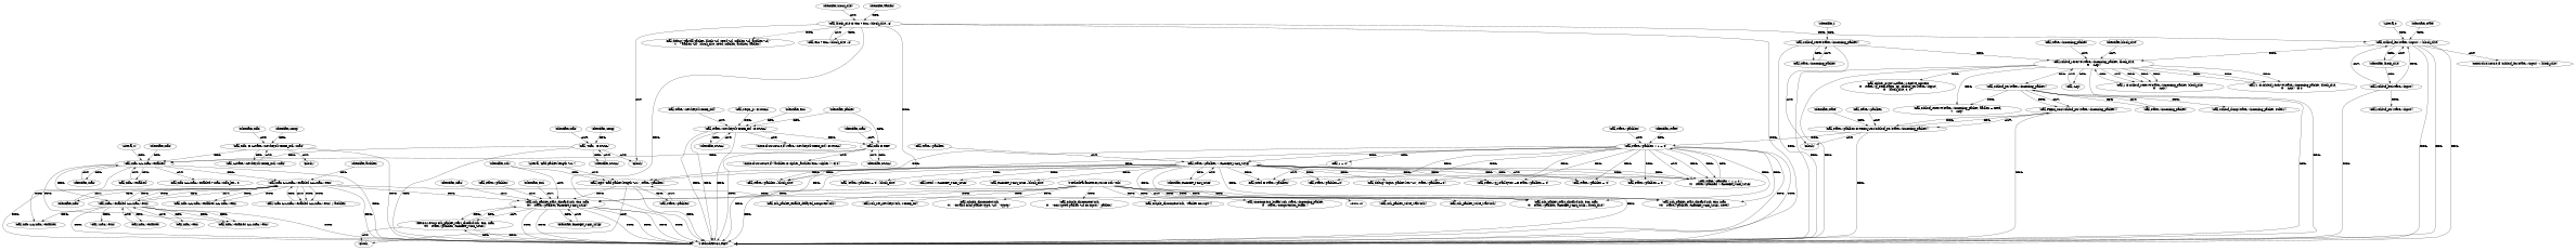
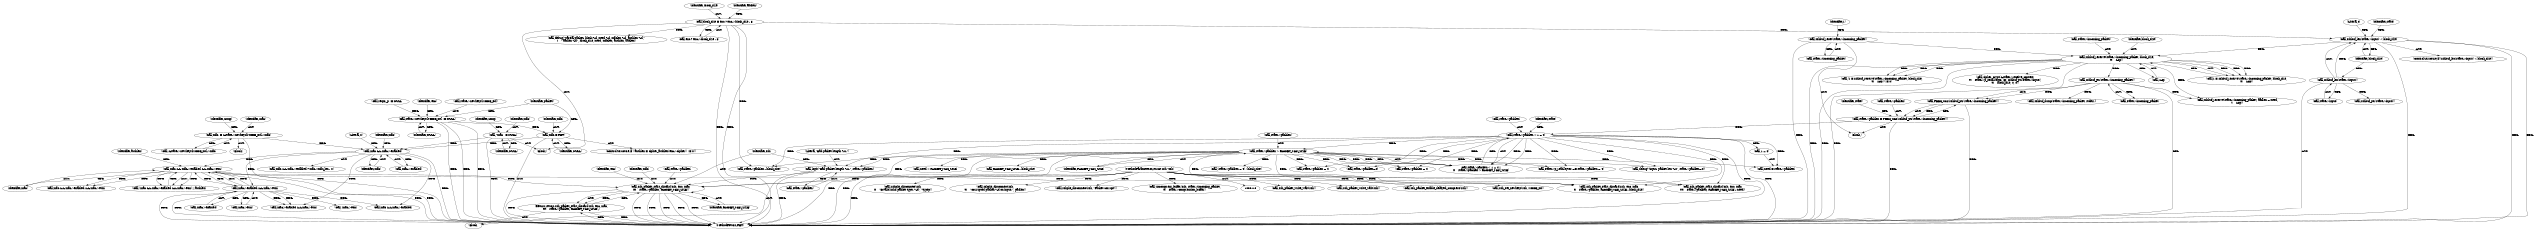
  digraph {
    n1 [label="(Call,ssh_packet_start_discard(ssh, enc, mac,\n\t\t\t    state->packlen, PACKET_MAX_SIZE))"]
    n2 [label="(Return,return ssh_packet_start_discard(ssh, enc, mac,\n\t\t\t    state->packlen, PACKET_MAX_SIZE);)"]
    n3 [label="(Identifier,PACKET_MAX_SIZE)"]
    n4 [label="(MethodReturn,RET)"]
    n5 [label="(Block,)"]
    n6 [label="(MethodParameterIn,struct ssh *ssh)"]
    n7 [label="(Call,ssh_packet_write_wait(ssh))"]
    n8 [label="(Call,ssh_packet_write_wait(ssh))"]
    n9 [label="(Call,ssh_packet_enable_delayed_compress(ssh))"]
    n10 [label="(Call,ssh_packet_start_discard(ssh, enc, mac,\n\t\t\t    state->packlen, PACKET_MAX_SIZE - need))"]
    n11 [label="(Call,ssh_set_newkeys(ssh, MODE_IN))"]
    n12 [label="(Call,sshpkt_disconnect(ssh,\n\t\t    \"Invalid ssh2 packet type: %d\", *typep))"]
    n13 [label="(Call,sshpkt_disconnect(ssh,\n\t\t    \"Corrupted padlen %d on input.\", padlen))"]
    n14 [label="(Call,sshpkt_disconnect(ssh, \"Packet corrupt\"))"]
    n15 [label="(Call,ssh_packet_start_discard(ssh, enc, mac,\n\t\t    state->packlen, PACKET_MAX_SIZE - block_size))"]
    n16 [label="(Call,uncompress_buffer(ssh, state->incoming_packet,\n\t\t    state->compression_buffer))"]
    1000110
    n18 [label="(Call,mac && mac->enabled && mac->etm)"]
    n19 [label="(Call,mac->enabled && mac->etm)"]
    n20 [label="(Call,(mac && mac->enabled && mac->etm) || authlen)"]
    n21 [label="(Identifier,mac)"]
    n22 [label="(Call,mac && mac->enabled && mac->etm)"]
    n23 [label="(Call,mac && mac->enabled)"]
    n24 [label="(Call,mac->enabled && mac->etm)"]
    n25 [label="(Call,!mac->etm)"]
    n26 [label="(Call,mac->etm)"]
    n27 [label="(Call,mac->enabled)"]
    n28 [label="(Call,mac && mac->enabled)"]
    n29 [label="(Identifier,mac)"]
    n30 [label="(Call,mac->enabled)"]
    n31 [label="(Call,mac && mac->enabled ? mac->mac_len : 0)"]
    n32 [label="(Call,mac  = &state->newkeys[MODE_IN]->mac)"]
    n33 [label="(Block,)"]
    n34 [label="(Call,&state->newkeys[MODE_IN]->mac)"]
    n35 [label="(Call,*mac   = NULL)"]
    n36 [label="(Identifier,NULL)"]
    n37 [label="(Block,)"]
    n38 [label="(Call,mac = RET)"]
    n39 [label="(ControlStructure,if ((authlen = cipher_authlen(enc->cipher)) != 0))"]
    n40 [label="(Identifier,NULL)"]
    n41 [label="(Call,state->newkeys[MODE_IN] != NULL)"]
-   n42 [label="(ControlStructure,if (state->newkeys[MODE_IN] != NULL))"]
    n43 [label="(Identifier,NULL)"]
    n44 [label="(Call,seqnr_p != NULL)"]
    n45 [label="(Call,logit(\"Bad packet length %u.\", state->packlen))"]
    n46 [label="(Call,state->packlen)"]
    n47 [label="(Call,state->packlen < 1 + 4)"]
    n48 [label="(Call,state->packlen > PACKET_MAX_SIZE)"]
    n49 [label="(Call,need = state->packlen)"]
    n50 [label="(Call,state->p_read.bytes += state->packlen + 4)"]
    n51 [label="(Call,1 + 4)"]
    n52 [label="(Call,state->packlen < 1 + 4 ||\n\t\t    state->packlen > PACKET_MAX_SIZE)"]
    n53 [label="(Call,debug(\"input: packet len %u\", state->packlen+4))"]
    n54 [label="(Call,state->packlen - block_size)"]
    n55 [label="(Call,state->packlen+4)"]
    n56 [label="(Call,state->packlen + 4)"]
    n57 [label="(Call,state->packlen + 4)"]
    n58 [label="(Call,(state->packlen + 4) / block_size)"]
    n59 [label="(Call,need > PACKET_MAX_SIZE)"]
    n60 [label="(Call,PACKET_MAX_SIZE - block_size)"]
    n61 [label="(Identifier,PACKET_MAX_SIZE)"]
    n62 [label="(Call,state->packlen = PEEK_U32(sshbuf_ptr(state->incoming_packet)))"]
    n63 [label="(Call,PEEK_U32(sshbuf_ptr(state->incoming_packet)))"]
    n64 [label="(Block,)"]
    n65 [label="(Call,sshbuf_ptr(state->incoming_packet))"]
    n66 [label="(Call,sshbuf_reserve(state->incoming_packet, aadlen + need,\n\t    &cp))"]
    n67 [label="(Call,state->incoming_packet)"]
    n68 [label="(Call,sshbuf_dump(state->incoming_packet, stderr))"]
    n69 [label="(Call,sshbuf_reserve(state->incoming_packet, block_size,\n\t\t    &cp))"]
    n70 [label="(Call,r = sshbuf_reserve(state->incoming_packet, block_size,\n\t\t    &cp))"]
    n71 [label="(Call,(r = sshbuf_reserve(state->incoming_packet, block_size,\n\t\t    &cp)) != 0)"]
    n72 [label="(Call,&cp)"]
    n73 [label="(Call,cipher_crypt(&state->receive_context,\n\t\t    state->p_send.seqnr, cp, sshbuf_ptr(state->input),\n\t\t    block_size, 0, 0))"]
    n74 [label="(Call,sshbuf_reset(state->incoming_packet))"]
    n75 [label="(Call,state->incoming_packet)"]
    n76 [label="(Call,sshbuf_len(state->input) < block_size)"]
    n77 [label="(ControlStructure,if (sshbuf_len(state->input) < block_size))"]
    n78 [label="(Identifier,block_size)"]
    n79 [label="(Call,sshbuf_len(state->input))"]
    n80 [label="(Call,sshbuf_ptr(state->input))"]
+   n81 [label="(Call,state->input)"]
    n82 [label="(Call,block_size = enc ? enc->block_size : 8)"]
    n83 [label="(Call,debug(\"partial packet: block %d, need %d, maclen %d, authlen %d,\"\n\t    \" aadlen %d\", block_size, need, maclen, authlen, aadlen))"]
    n84 [label="(Call,enc ? enc->block_size : 8)"]
    n85 [label="(Call,state->packlen)"]
    n86 [label="(Identifier,block_size)"]
    n87 [label="(Identifier,comp)"]
    n88 [label="(Identifier,ssh)"]
    n89 [label="(Identifier,state)"]
    n90 [label="(Call,state->packlen)"]
    n91 [label="(Identifier,packet)"]
    n92 [label="(Identifier,state)"]
    n93 [label="(Identifier,mac)"]
    n94 [label="(Identifier,authlen)"]
    n95 [label="(Identifier,r)"]
    n96 [label="(Identifier,block_size)"]
    n97 [label="(Literal,0)"]
    n98 [label="(Identifier,mac)"]
    n99 [label="(Identifier,state)"]
    n100 [label="(Call,state->packlen)"]
    n101 [label="(Identifier,comp)"]
    n102 [label="(Literal,\"Bad packet length %u.\")"]
    n103 [label="(Literal,0)"]
    n104 [label="(Identifier,enc)"]
    n105 [label="(Call,state->packlen)"]
    n106 [label="(Identifier,enc)"]
    n107 [label="(Call,state->incoming_packet)"]
    n108 [label="(Call,state->newkeys[MODE_IN])"]
    n109 [label="(Identifier,aadlen)"]
    n110 [label="(Identifier,mac)"]
    n111 [label="(Identifier,mac)"]
    n112 [label="(Identifier,mac)"]
    n1 -> n2 [label="AST: "]
    n1 -> n2 [label="DDG: "]
    n1 -> n3 [label="CFG: "]
    n1 -> n4 [label="DDG: "]
    n1 -> n4 [label="DDG: "]
    n1 -> n4 [label="DDG: "]
    n1 -> n4 [label="DDG: "]
    n1 -> n4 [label="DDG: "]
    n1 -> n4 [label="DDG: "]
    n2 -> n1 [label="CFG: "]
    n2 -> n4 [label="DDG: "]
    n2 -> n5 [label="AST: "]
    n3 -> n1 [label="AST: "]
    n4 -> n2 [label="CFG: "]
    n6 -> n1 [label="DDG: "]
    n6 -> n4 [label="DDG: "]
    n6 -> n7 [label="DDG: "]
    n6 -> n8 [label="DDG: "]
    n6 -> n9 [label="DDG: "]
    n6 -> n10 [label="DDG: "]
    n6 -> n11 [label="DDG: "]
    n6 -> n12 [label="DDG: "]
    n6 -> n13 [label="DDG: "]
    n6 -> n14 [label="DDG: "]
    n6 -> n15 [label="DDG: "]
    n6 -> n16 [label="DDG: "]
    n6 -> 1000110 [label="AST: "]
    n18 -> n1 [label="DDG: "]
    n18 -> n4 [label="DDG: "]
    n18 -> n4 [label="DDG: "]
    n18 -> n15 [label="DDG: "]
    n18 -> n19 [label="CFG: "]
    n18 -> n20 [label="AST: "]
    n18 -> n20 [label="DDG: "]
    n18 -> n20 [label="DDG: "]
    n18 -> n21 [label="CFG: "]
    n18 -> n22 [label="DDG: "]
    n18 -> n22 [label="DDG: "]
    n19 -> n4 [label="DDG: "]
    n19 -> n4 [label="DDG: "]
    n19 -> n18 [label="AST: "]
    n19 -> n18 [label="DDG: "]
    n19 -> n18 [label="DDG: "]
    n19 -> n23 [label="DDG: "]
    n19 -> n24 [label="DDG: "]
    n19 -> n24 [label="DDG: "]
    n19 -> n25 [label="DDG: "]
    n19 -> n26 [label="CFG: "]
    n19 -> n27 [label="CFG: "]
    n20 -> n18 [label="CFG: "]
    n21 -> n18 [label="AST: "]
    n26 -> n19 [label="AST: "]
    n27 -> n19 [label="AST: "]
    n28 -> n4 [label="DDG: "]
    n28 -> n18 [label="DDG: "]
    n28 -> n19 [label="DDG: "]
    n28 -> n23 [label="DDG: "]
    n28 -> n24 [label="DDG: "]
    n28 -> n29 [label="CFG: "]
    n28 -> n30 [label="CFG: "]
    n28 -> n31 [label="AST: "]
    n29 -> n28 [label="AST: "]
    n30 -> n28 [label="AST: "]
    n32 -> n4 [label="DDG: "]
    n32 -> n28 [label="DDG: "]
    n32 -> n33 [label="AST: "]
    n32 -> n34 [label="CFG: "]
    n34 -> n32 [label="AST: "]
    n35 -> n4 [label="CFG: "]
    n35 -> n28 [label="DDG: "]
    n35 -> n36 [label="CFG: "]
    n35 -> n37 [label="AST: "]
    n36 -> n35 [label="AST: "]
-   n38 -> n4 [label="DDG: "]
+   n38 -> n4 [label="AST: "]
    n38 -> n28 [label="DDG: "]
    n38 -> n39 [label="AST: "]
    n38 -> n40 [label="CFG: "]
    n40 -> n38 [label="AST: "]
    n41 -> n4 [label="DDG: "]
    n41 -> n4 [label="DDG: "]
    n41 -> n4 [label="DDG: "]
    n41 -> n38 [label="DDG: "]
-   n41 -> n42 [label="AST: "]
    n41 -> n43 [label="CFG: "]
    n43 -> n41 [label="AST: "]
    n44 -> n41 [label="DDG: "]
    n45 -> n1 [label="DDG: "]
    n45 -> n4 [label="DDG: "]
    n45 -> n5 [label="AST: "]
    n45 -> n46 [label="CFG: "]
    n46 -> n45 [label="AST: "]
    n47 -> n4 [label="DDG: "]
    n47 -> n4 [label="DDG: "]
    n47 -> n10 [label="DDG: "]
    n47 -> n15 [label="DDG: "]
    n47 -> n45 [label="DDG: "]
    n47 -> n48 [label="DDG: "]
    n47 -> n49 [label="DDG: "]
    n47 -> n50 [label="DDG: "]
    n47 -> n51 [label="CFG: "]
    n47 -> n52 [label="AST: "]
    n47 -> n52 [label="DDG: "]
    n47 -> n52 [label="DDG: "]
    n47 -> n53 [label="DDG: "]
    n47 -> n54 [label="DDG: "]
    n47 -> n55 [label="DDG: "]
    n47 -> n56 [label="DDG: "]
    n47 -> n57 [label="DDG: "]
    n48 -> n1 [label="DDG: "]
    n48 -> n4 [label="DDG: "]
    n48 -> n4 [label="DDG: "]
    n48 -> n10 [label="DDG: "]
    n48 -> n15 [label="DDG: "]
    n48 -> n45 [label="DDG: "]
    n48 -> n49 [label="DDG: "]
    n48 -> n50 [label="DDG: "]
    n48 -> n52 [label="AST: "]
    n48 -> n52 [label="DDG: "]
    n48 -> n52 [label="DDG: "]
    n48 -> n53 [label="DDG: "]
    n48 -> n54 [label="DDG: "]
    n48 -> n55 [label="DDG: "]
    n48 -> n56 [label="DDG: "]
    n48 -> n57 [label="DDG: "]
    n48 -> n58 [label="DDG: "]
    n48 -> n59 [label="DDG: "]
    n48 -> n60 [label="DDG: "]
    n48 -> n61 [label="CFG: "]
    n51 -> n49 [label="AST: "]
    n52 -> n47 [label="CFG: "]
    n52 -> n48 [label="CFG: "]
    n61 -> n48 [label="AST: "]
    n62 -> n4 [label="DDG: "]
    n62 -> n47 [label="DDG: "]
    n62 -> n63 [label="CFG: "]
    n62 -> n64 [label="AST: "]
    n63 -> n4 [label="DDG: "]
    n63 -> n62 [label="AST: "]
    n63 -> n62 [label="DDG: "]
    n65 -> n4 [label="CFG: "]
    n65 -> n63 [label="AST: "]
    n65 -> n63 [label="DDG: "]
    n65 -> n66 [label="DDG: "]
    n65 -> n67 [label="CFG: "]
    n65 -> n68 [label="DDG: "]
    n67 -> n65 [label="AST: "]
    n69 -> n4 [label="DDG: "]
    n69 -> n4 [label="DDG: "]
    n69 -> n4 [label="DDG: "]
    n69 -> n65 [label="DDG: "]
    n69 -> n66 [label="DDG: "]
    n69 -> n70 [label="AST: "]
    n69 -> n70 [label="DDG: "]
    n69 -> n70 [label="DDG: "]
    n69 -> n70 [label="DDG: "]
    n69 -> n71 [label="DDG: "]
    n69 -> n71 [label="DDG: "]
    n69 -> n71 [label="DDG: "]
    n69 -> n72 [label="CFG: "]
    n69 -> n73 [label="DDG: "]
    n70 -> n69 [label="CFG: "]
    n72 -> n69 [label="AST: "]
    n74 -> n4 [label="DDG: "]
    n74 -> n64 [label="AST: "]
    n74 -> n69 [label="DDG: "]
    n74 -> n75 [label="CFG: "]
    n75 -> n74 [label="AST: "]
    n76 -> n4 [label="DDG: "]
    n76 -> n4 [label="DDG: "]
    n76 -> n4 [label="DDG: "]
    n76 -> n69 [label="DDG: "]
    n76 -> n77 [label="AST: "]
    n76 -> n78 [label="CFG: "]
    n78 -> n76 [label="AST: "]
    n78 -> n79 [label="CFG: "]
-   n79 -> n4 [label="DDG: "]
+   n79 -> n4 [label="AST: "]
    n79 -> n76 [label="AST: "]
    n79 -> n76 [label="DDG: "]
    n79 -> n80 [label="DDG: "]
+   n79 -> n81 [label="CFG: "]
+   n81 -> n79 [label="AST: "]
    n82 -> n4 [label="DDG: "]
    n82 -> n4 [label="DDG: "]
    n82 -> n37 [label="AST: "]
    n82 -> n54 [label="DDG: "]
    n82 -> n76 [label="DDG: "]
    n82 -> n83 [label="DDG: "]
    n82 -> n84 [label="CFG: "]
    n84 -> n82 [label="AST: "]
    n85 -> n62 [label="AST: "]
    n86 -> n69 [label="AST: "]
    n87 -> n35 [label="CFG: "]
    n88 -> n1 [label="AST: "]
    n88 -> n45 [label="CFG: "]
    n89 -> n62 [label="CFG: "]
    n90 -> n47 [label="AST: "]
    n91 -> n38 [label="CFG: "]
    n91 -> n41 [label="CFG: "]
    n92 -> n47 [label="CFG: "]
    n93 -> n35 [label="AST: "]
    n94 -> n18 [label="CFG: "]
    n95 -> n74 [label="CFG: "]
    n96 -> n82 [label="AST: "]
    n97 -> n28 [label="CFG: "]
    n98 -> n38 [label="AST: "]
    n99 -> n76 [label="CFG: "]
    n100 -> n1 [label="AST: "]
    n101 -> n32 [label="CFG: "]
    n102 -> n45 [label="AST: "]
    n103 -> n76 [label="CFG: "]
    n104 -> n1 [label="AST: "]
    n105 -> n48 [label="AST: "]
    n106 -> n41 [label="CFG: "]
    n107 -> n69 [label="AST: "]
    n108 -> n41 [label="AST: "]
    n109 -> n82 [label="CFG: "]
    n110 -> n1 [label="AST: "]
    n111 -> n32 [label="AST: "]
    n112 -> n28 [label="CFG: "]
  }
